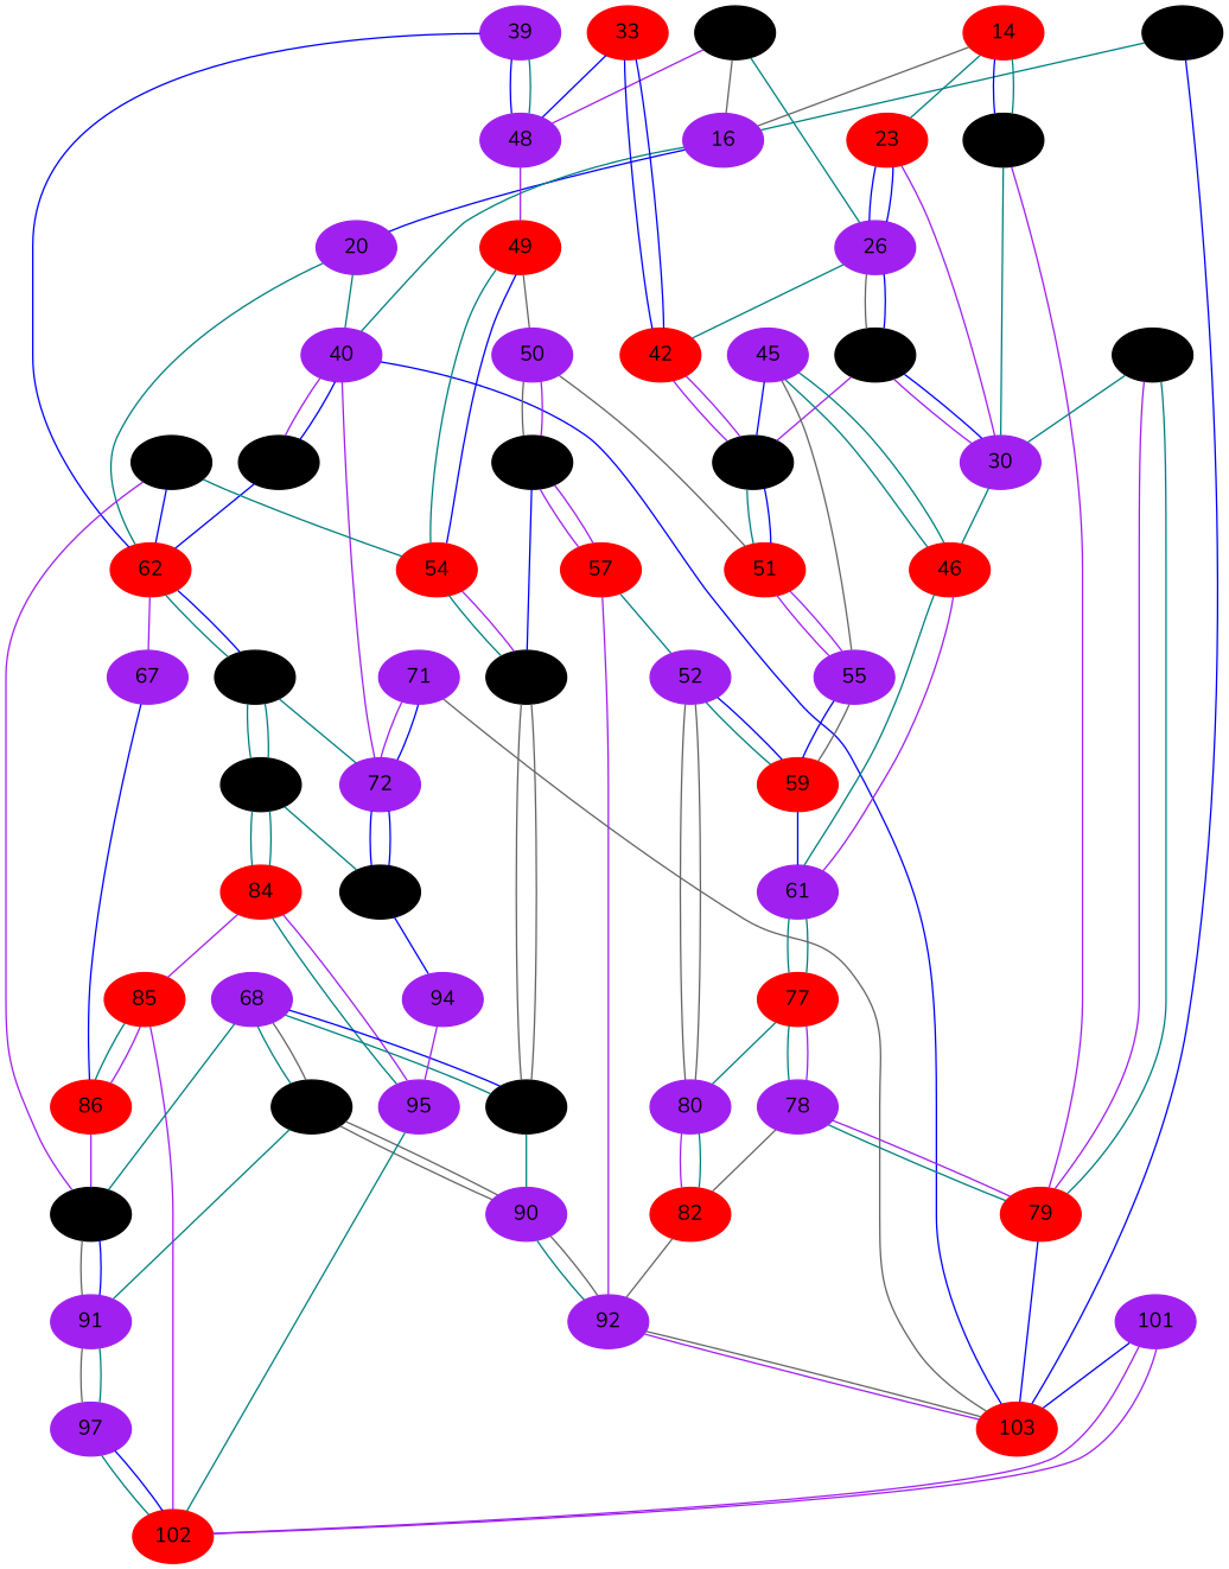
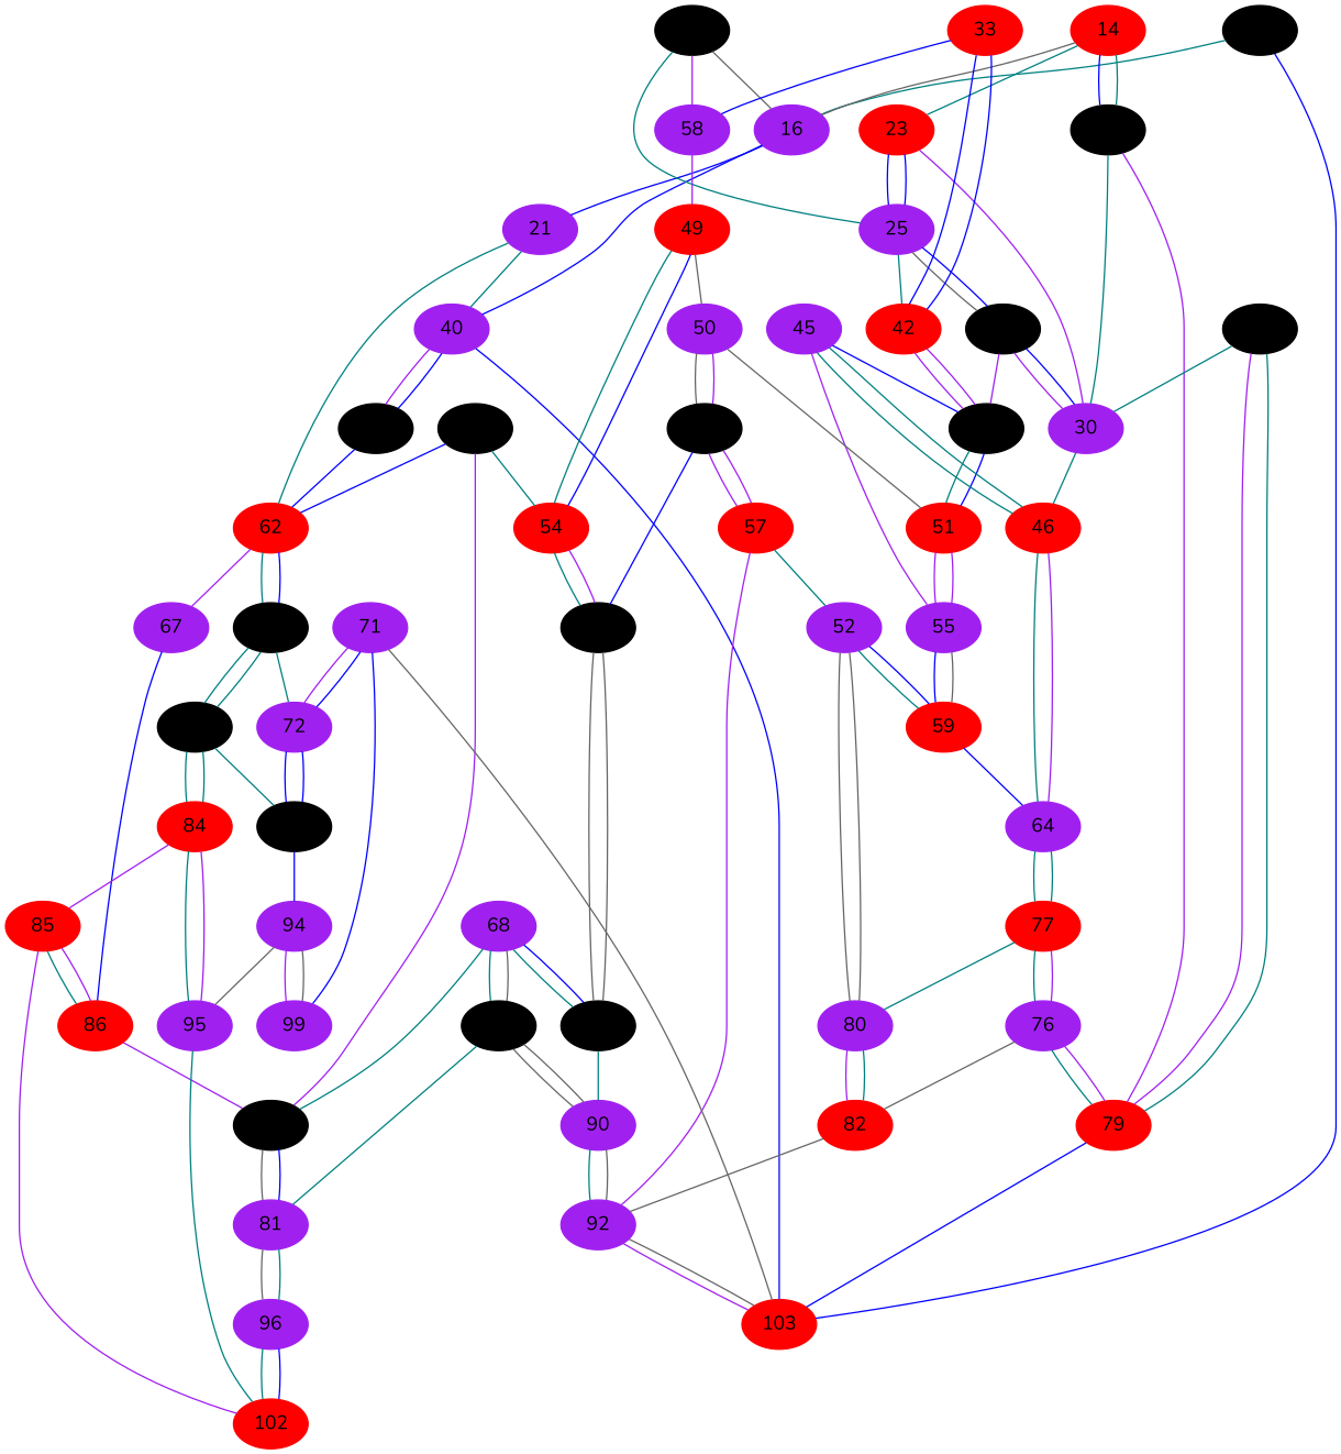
  graph {
    fontname=Nunito
    node [color=purple fontname=Nunito style=filled]
    edge [color=teal fontname=Nunito]
    1 [color=black]
    16 [super="+7+8+10"]
    103 [color=red super="+70"]
-   21 [super="+20+19" label=20]
+   21 [super="+20+19"]
    40 [super="+18+22"]
    11 [color=black]
-   26 [super="+25+12"]
-   48 [super="+32+31"]
+   26 [super="+25+12" label=25]
+   48 [super="+32+31" label=58]
    29 [color=black]
    42 [color=red super="+36+34"]
    49 [color=red]
    14 [color=red super="+6"]
    15 [color=black super="+4"]
    23 [color=red super="+13"]
    30 [super="+27"]
    79 [color=red super="+3"]
    46 [color=red]
    62 [color=red super="+52"]
    41 [color=black]
    72 [super="+65"]
    n21 [label=67]
    66 [color=black]
    47 [color=black super="+44"]
    28 [color=black]
    51 [color=red]
-   61
+   61 [label=64]
    33 [color=red]
-   39
    93 [color=black super="+87"]
    45
    55
    59 [color=red]
    77 [color=red]
    50
    54 [color=red]
    56 [color=black]
    60 [color=black]
    57 [color=red]
    53 [color=black]
    88 [color=black super="+76"]
-   91
+   91 [label=81]
    69 [color=black]
    n43 [label=52]
    92 [super="+81+74"]
    80
    82 [color=red]
    90 [super="+73"]
-   78
+   78 [label=76]
    86 [color=red super="+75"]
    83 [color=black]
    84 [color=red]
    68
    89 [color=black]
    71
+   99
    94
    85 [color=red]
    95
    102 [color=red super="+98+96"]
-   97
-   101 [super="+100"]
+   97 [label=96]
    1 -- 16
    1 -- 103 [color=blue]
    16 -- 21 [color=blue weight=3]
-   16 -- 40
+   16 -- 40 [color=blue]
    21 -- 40
    21 -- 62
    40 -- 103 [color=blue]
    40 -- 41 [color=purple weight=2]
    40 -- 41 [color=blue]
-   40 -- 72 [color=purple]
    11 -- 16 [color=gray40]
    11 -- 26
    11 -- 48 [color=purple]
    26 -- 29 [color=gray40]
    26 -- 29 [color=blue]
    26 -- 42
    48 -- 49 [color=purple]
    29 -- 30 [color=purple]
    29 -- 30 [color=blue]
    29 -- 47 [color=purple]
    42 -- 47 [color=purple weight=2]
    42 -- 47 [color=purple]
    49 -- 50 [color=gray40]
    49 -- 54
    49 -- 54 [color=blue]
    14 -- 16 [color=gray40]
    14 -- 15 [color=blue weight=2]
    14 -- 15
    14 -- 23
    15 -- 30
    15 -- 79 [color=purple]
    23 -- 26 [color=blue weight=2]
    23 -- 26 [color=blue]
    23 -- 30 [color=purple]
    30 -- 46
    79 -- 103 [color=blue weight=2]
    46 -- 61
    46 -- 61 [color=purple]
    62 -- n21 [color=purple weight=2]
    62 -- 66
    62 -- 66 [color=blue]
    41 -- 62 [color=blue]
    72 -- 93 [color=blue weight=2]
    72 -- 93 [color=blue]
    n21 -- 86 [color=blue]
    66 -- 72
    66 -- 83
    66 -- 83
    47 -- 51
    47 -- 51 [color=blue]
    28 -- 30
    28 -- 79 [color=purple weight=2]
    28 -- 79
    51 -- 55 [color=purple]
    51 -- 55 [color=purple]
    61 -- 77
    61 -- 77
    33 -- 48 [color=blue]
    33 -- 42 [color=blue weight=2]
    33 -- 42 [color=blue]
-   39 -- 48 [color=blue weight=2]
-   39 -- 48
-   39 -- 62 [color=blue]
    93 -- 94 [color=blue]
    45 -- 46
    45 -- 46
    45 -- 47 [color=blue]
-   45 -- 55 [color=gray40]
+   45 -- 55 [color=purple]
    55 -- 59 [color=blue]
    55 -- 59 [color=gray40]
    59 -- 61 [color=blue]
    77 -- 80
    77 -- 78
    77 -- 78 [color=purple]
    50 -- 51 [color=gray40]
    50 -- 56 [color=gray40]
    50 -- 56 [color=purple]
    54 -- 60
    54 -- 60 [color=purple]
    56 -- 60 [color=blue]
    56 -- 57 [color=purple]
    56 -- 57 [color=purple]
    60 -- 69 [color=gray40]
    60 -- 69 [color=gray40]
    57 -- n43
    57 -- 92 [color=purple]
    53 -- 62 [color=blue]
    53 -- 54
    53 -- 88 [color=purple]
    88 -- 91 [color=gray40]
    88 -- 91 [color=blue]
    91 -- 97 [color=gray40]
    91 -- 97
    69 -- 90
    n43 -- 59
    n43 -- 59 [color=blue]
    n43 -- 80 [color=gray40]
    n43 -- 80 [color=gray40]
    92 -- 103 [color=purple]
    92 -- 103 [color=gray40]
    80 -- 82 [color=purple]
    80 -- 82
    82 -- 92 [color=gray40]
    90 -- 92 [weight=2]
    90 -- 92 [color=gray40]
    78 -- 79
    78 -- 79 [color=purple]
    78 -- 82 [color=gray40]
    86 -- 88 [color=purple weight=2]
    83 -- 93
    83 -- 84
    83 -- 84
    84 -- 85 [color=purple]
    84 -- 95
    84 -- 95 [color=purple]
    68 -- 88
    68 -- 69
    68 -- 69 [color=blue]
    68 -- 89
    68 -- 89 [color=gray40]
    89 -- 91
    89 -- 90 [color=gray40]
    89 -- 90 [color=gray40]
    71 -- 103 [color=gray40]
    71 -- 72 [color=purple]
    71 -- 72 [color=blue]
-   94 -- 95 [color=purple]
+   71 -- 99 [color=blue]
+   94 -- 99 [color=purple]
+   94 -- 99 [color=gray40]
+   94 -- 95 [color=gray40]
    85 -- 86
    85 -- 86 [color=purple]
    85 -- 102 [color=purple]
    95 -- 102
    97 -- 102 [weight=2]
    97 -- 102 [color=blue]
-   101 -- 103 [color=blue weight=2]
-   101 -- 102 [color=purple]
-   101 -- 102 [color=purple]
  }
